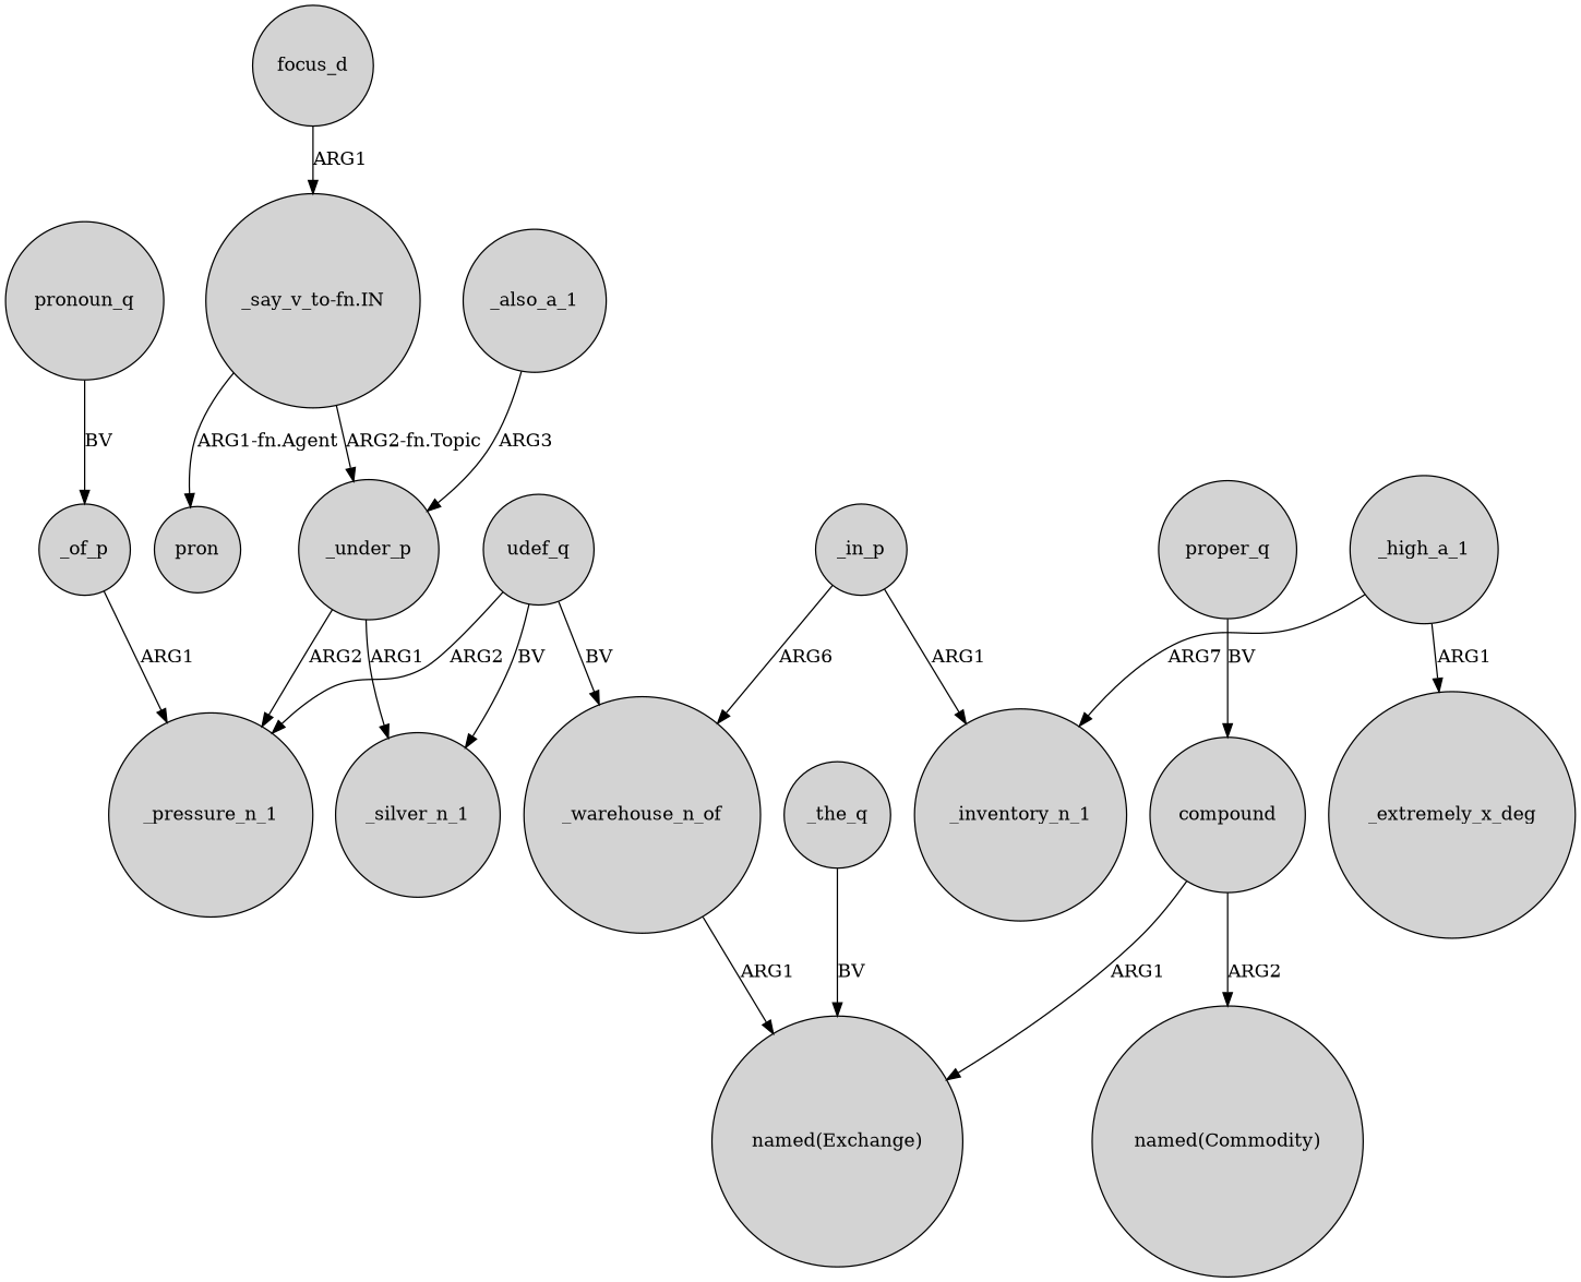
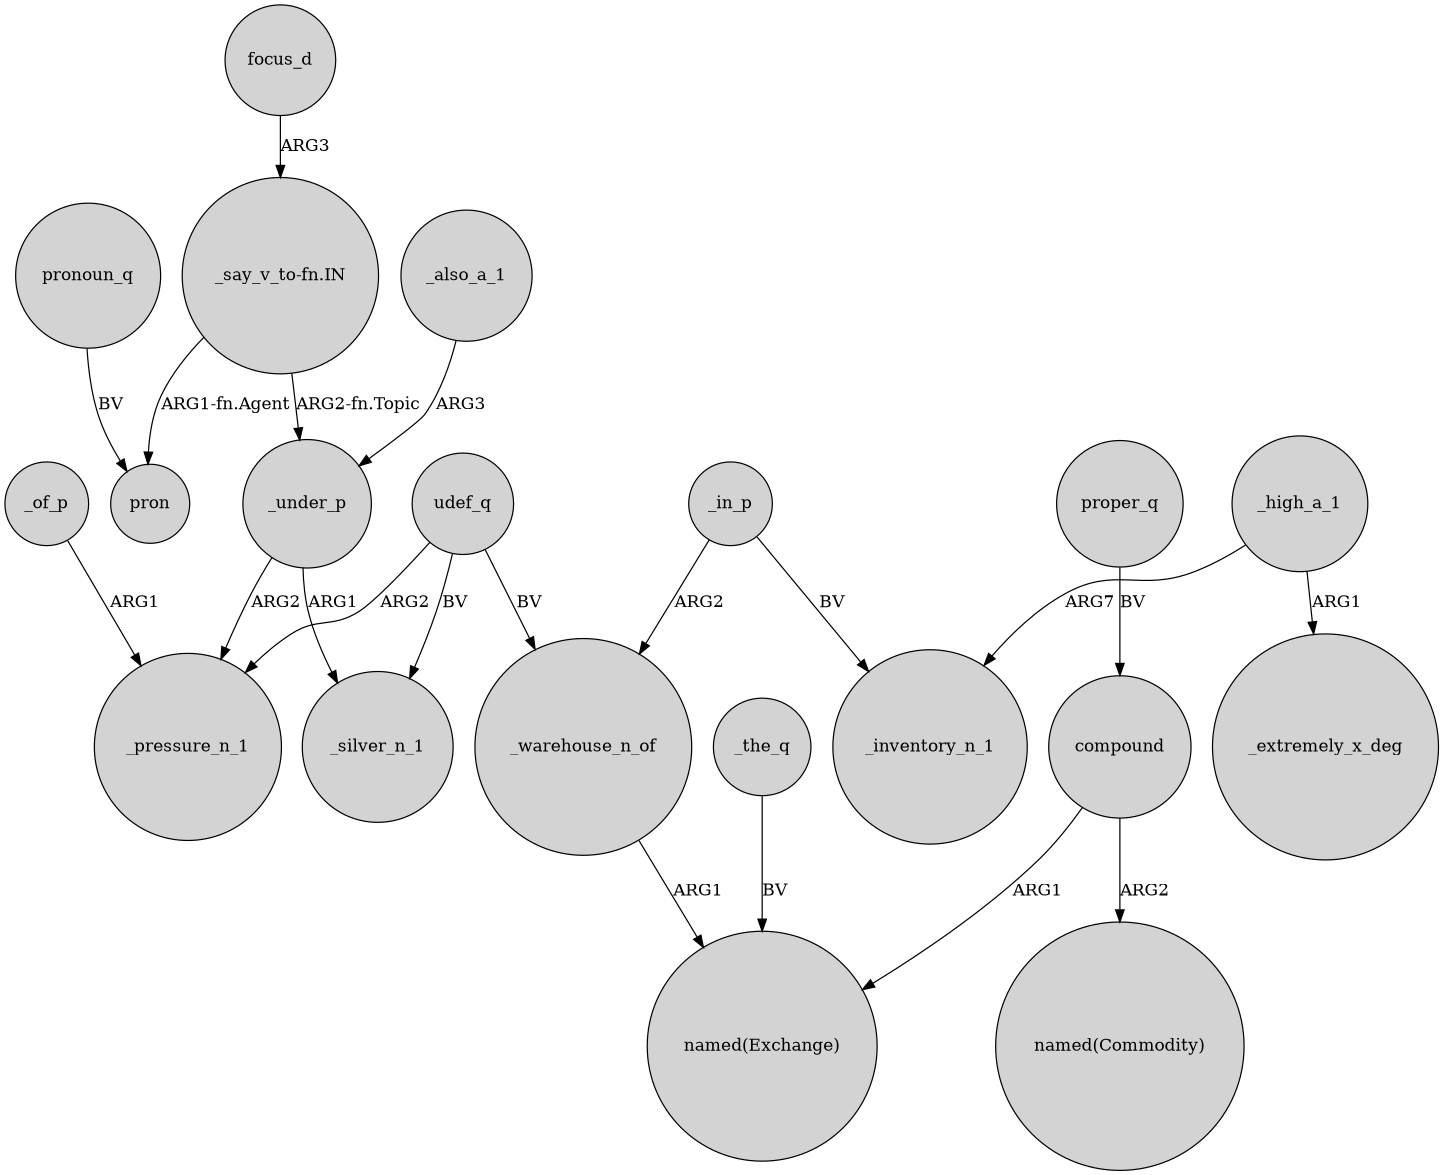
  digraph {
    node [shape=circle style=filled]
    udef_q
    _pressure_n_1
    _warehouse_n_of
    _silver_n_1
    "named(Exchange)"
    _under_p
    _the_q
    _in_p
    _inventory_n_1
    "_say_v_to-fn.IN"
    pron
    focus_d
    _of_p
    compound
    "named(Commodity)"
    pronoun_q
    _high_a_1
    _extremely_x_deg
    _also_a_1
    proper_q
    udef_q -> _pressure_n_1 [label=ARG2]
    udef_q -> _warehouse_n_of [label=BV]
    udef_q -> _silver_n_1 [label=BV]
    _warehouse_n_of -> "named(Exchange)" [label=ARG1]
    _under_p -> _pressure_n_1 [label=ARG2]
    _under_p -> _silver_n_1 [label=ARG1]
    _the_q -> "named(Exchange)" [label=BV]
-   _in_p -> _warehouse_n_of [label=ARG6]
-   _in_p -> _inventory_n_1 [label=ARG1]
+   _in_p -> _warehouse_n_of [label=ARG2]
+   _in_p -> _inventory_n_1 [label=BV]
    "_say_v_to-fn.IN" -> _under_p [label="ARG2-fn.Topic"]
    "_say_v_to-fn.IN" -> pron [label="ARG1-fn.Agent"]
-   focus_d -> "_say_v_to-fn.IN" [label=ARG1]
+   focus_d -> "_say_v_to-fn.IN" [label=ARG3]
    _of_p -> _pressure_n_1 [label=ARG1]
    compound -> "named(Exchange)" [label=ARG1]
    compound -> "named(Commodity)" [label=ARG2]
-   pronoun_q -> _of_p [label=BV]
+   pronoun_q -> pron [label=BV]
    _high_a_1 -> _inventory_n_1 [label=ARG7]
    _high_a_1 -> _extremely_x_deg [label=ARG1]
    _also_a_1 -> _under_p [label=ARG3]
    proper_q -> compound [label=BV]
  }
